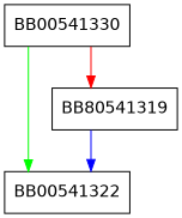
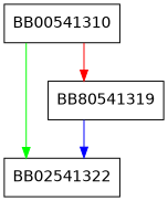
  digraph {
    fontname="DejaVu Sans"
    splines=ortho
    node [fontname="DejaVu Sans" shape=box]
    edge [fontname="DejaVu Sans"]
-   BB00541310 [label=BB00541330]
-   BB00541322
+   BB00541310
+   BB00541322 [label=BB02541322]
    n3 [label=BB80541319]
    BB00541310 -> BB00541322 [color=green]
    BB00541310 -> n3 [color=red]
    n3 -> BB00541322 [color=blue]
  }
